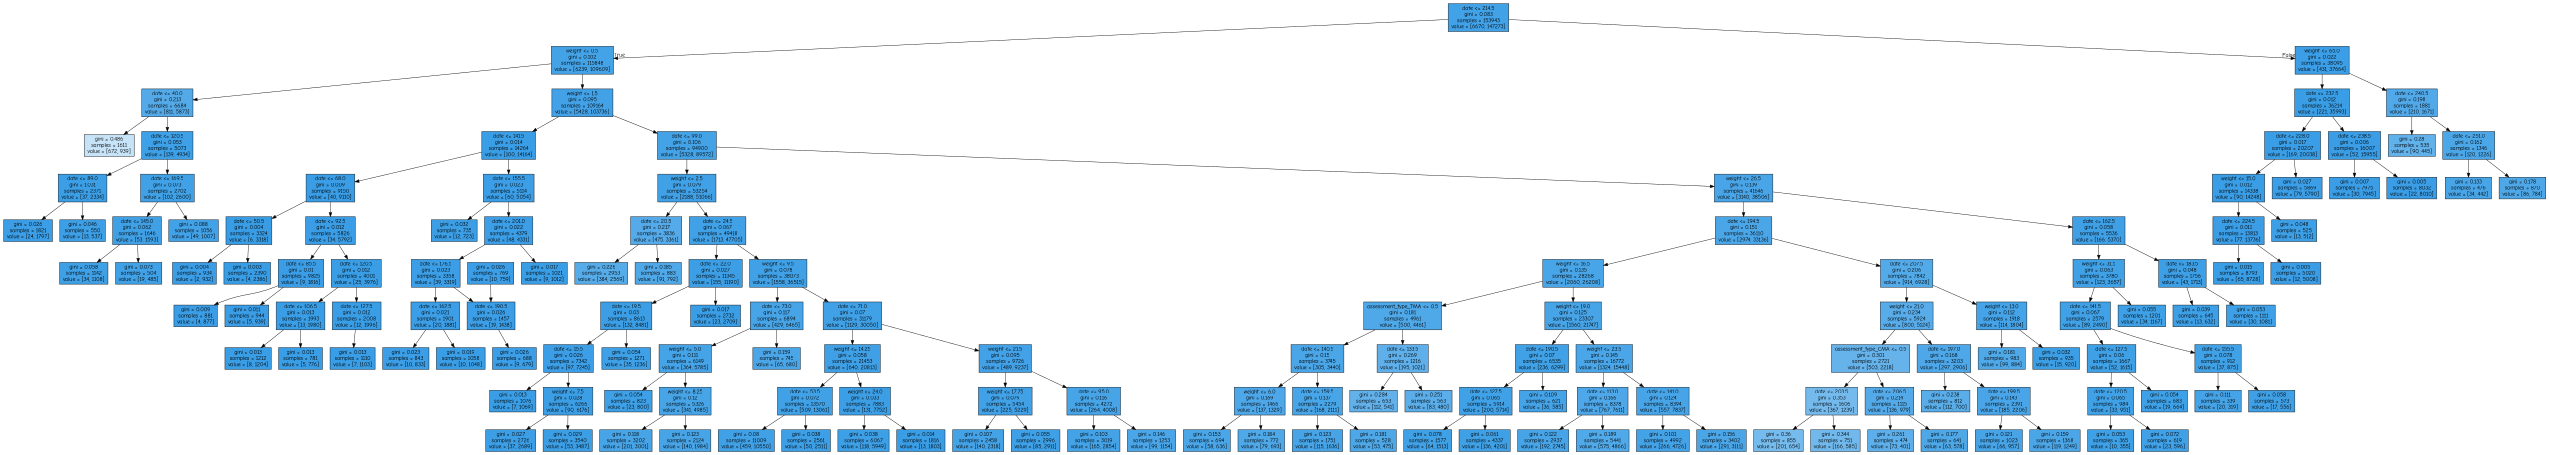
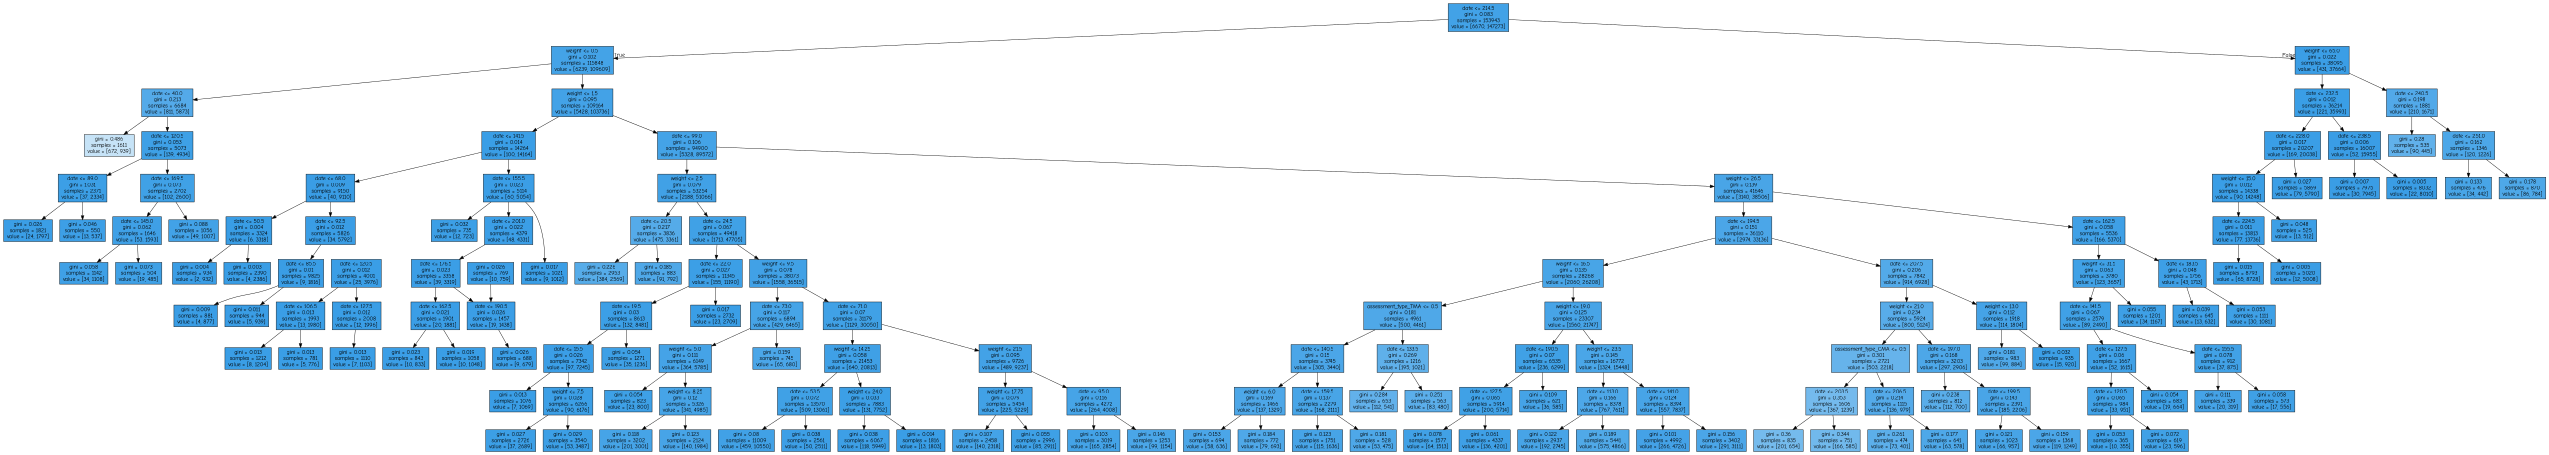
  digraph {
    fontname="Comic Neue"
    node [color=black fillcolor="#399de5fd" fontname="Comic Neue" shape=box style=filled]
    edge [fontname="Comic Neue"]
    n1 [fillcolor="#399de5f3" label="date <= 214.5\ngini = 0.083\nsamples = 153943\nvalue = [6670, 147273]"]
    n2 [fillcolor="#399de5f0" label="weight <= 0.5\ngini = 0.102\nsamples = 115848\nvalue = [6239, 109609]"]
    n3 [fillcolor="#399de5fc" label="weight <= 65.0\ngini = 0.022\nsamples = 38095\nvalue = [431, 37664]"]
    n4 [fillcolor="#399de5dc" label="date <= 40.0\ngini = 0.213\nsamples = 6684\nvalue = [811, 5873]"]
    n5 [fillcolor="#399de5f2" label="weight <= 1.5\ngini = 0.095\nsamples = 109164\nvalue = [5428, 103736]"]
    n6 [label="date <= 232.5\ngini = 0.012\nsamples = 36214\nvalue = [221, 35993]"]
    n7 [fillcolor="#399de5df" label="date <= 240.5\ngini = 0.198\nsamples = 1881\nvalue = [210, 1671]"]
    n8 [fillcolor="#399de549" label="gini = 0.486\nsamples = 1611\nvalue = [672, 939]"]
    n9 [fillcolor="#399de5f8" label="date <= 120.5\ngini = 0.053\nsamples = 5073\nvalue = [139, 4934]"]
    n10 [label="date <= 141.5\ngini = 0.014\nsamples = 14264\nvalue = [100, 14164]"]
    n11 [fillcolor="#399de5f0" label="date <= 99.0\ngini = 0.106\nsamples = 94900\nvalue = [5328, 89572]"]
    n12 [fillcolor="#399de5fb" label="date <= 89.0\ngini = 1.031\nsamples = 2371\nvalue = [37, 2334]"]
    n13 [fillcolor="#399de5f5" label="date <= 169.5\ngini = 0.073\nsamples = 2702\nvalue = [102, 2600]"]
    n14 [fillcolor="#399de5fc" label="gini = 0.026\nsamples = 1821\nvalue = [24, 1797]"]
    n15 [fillcolor="#399de5f9" label="gini = 0.046\nsamples = 550\nvalue = [13, 537]"]
    n16 [fillcolor="#399de5f7" label="date <= 145.0\ngini = 0.062\nsamples = 1646\nvalue = [53, 1593]"]
    n17 [fillcolor="#399de5f3" label="gini = 0.088\nsamples = 1056\nvalue = [49, 1007]"]
    n18 [fillcolor="#399de5f7" label="gini = 0.058\nsamples = 1142\nvalue = [34, 1108]"]
    n19 [fillcolor="#399de5f5" label="gini = 0.073\nsamples = 504\nvalue = [19, 485]"]
    n20 [fillcolor="#399de5fe" label="date <= 68.0\ngini = 0.009\nsamples = 9150\nvalue = [40, 9110]"]
    n21 [fillcolor="#399de5fc" label="date <= 155.5\ngini = 0.023\nsamples = 5114\nvalue = [60, 5054]"]
    n22 [fillcolor="#399de5f4" label="weight <= 2.5\ngini = 0.079\nsamples = 53254\nvalue = [2188, 51066]"]
    n23 [fillcolor="#399de5ea" label="weight <= 26.5\ngini = 0.139\nsamples = 41646\nvalue = [3140, 38506]"]
    n24 [fillcolor="#399de5ff" label="date <= 50.5\ngini = 0.004\nsamples = 3324\nvalue = [6, 3318]"]
    n25 [fillcolor="#399de5fe" label="date <= 92.5\ngini = 0.012\nsamples = 5826\nvalue = [34, 5792]"]
    n26 [fillcolor="#399de5fb" label="gini = 0.032\nsamples = 735\nvalue = [12, 723]"]
    n27 [fillcolor="#399de5fc" label="date <= 201.0\ngini = 0.022\nsamples = 4379\nvalue = [48, 4331]"]
    n28 [fillcolor="#399de5fe" label="gini = 0.004\nsamples = 934\nvalue = [2, 932]"]
    n29 [fillcolor="#399de5ff" label="gini = 0.003\nsamples = 2390\nvalue = [4, 2386]"]
    n30 [fillcolor="#399de5fe" label="date <= 85.5\ngini = 0.01\nsamples = 9825\nvalue = [9, 1816]"]
    n31 [label="date <= 120.5\ngini = 0.012\nsamples = 4001\nvalue = [25, 3976]"]
    n32 [fillcolor="#399de5fe" label="gini = 0.009\nsamples = 881\nvalue = [4, 877]"]
    n33 [fillcolor="#399de5fe" label="gini = 0.011\nsamples = 944\nvalue = [5, 939]"]
    n34 [label="date <= 106.5\ngini = 0.013\nsamples = 1993\nvalue = [13, 1980]"]
    n35 [label="date <= 127.5\ngini = 0.012\nsamples = 2008\nvalue = [12, 1996]"]
    n36 [label="gini = 0.013\nsamples = 1212\nvalue = [8, 1204]"]
    n37 [label="gini = 0.013\nsamples = 781\nvalue = [5, 776]"]
    n38 [label="gini = 0.013\nsamples = 1110\nvalue = [7, 1103]"]
    n39 [fillcolor="#399de5fc" label="date <= 176.5\ngini = 0.023\nsamples = 3358\nvalue = [39, 3319]"]
    n40 [label="gini = 0.017\nsamples = 1021\nvalue = [9, 1012]"]
    n41 [fillcolor="#399de5fc" label="date <= 162.5\ngini = 0.021\nsamples = 1901\nvalue = [20, 1881]"]
    n42 [fillcolor="#399de5fc" label="date <= 190.5\ngini = 0.026\nsamples = 1457\nvalue = [19, 1438]"]
    n43 [fillcolor="#399de5fc" label="gini = 0.023\nsamples = 843\nvalue = [10, 833]"]
    n44 [label="gini = 0.019\nsamples = 1058\nvalue = [10, 1048]"]
    n45 [fillcolor="#399de5fc" label="gini = 0.026\nsamples = 688\nvalue = [9, 679]"]
    n46 [fillcolor="#399de5fc" label="gini = 0.026\nsamples = 769\nvalue = [10, 759]"]
    n47 [fillcolor="#399de5db" label="date <= 20.5\ngini = 0.217\nsamples = 3836\nvalue = [475, 3361]"]
    n48 [fillcolor="#399de5f6" label="date <= 24.5\ngini = 0.067\nsamples = 49418\nvalue = [1713, 47705]"]
    n49 [fillcolor="#399de5e8" label="date <= 194.5\ngini = 0.151\nsamples = 36110\nvalue = [2974, 33136]"]
    n50 [fillcolor="#399de5f7" label="date <= 162.5\ngini = 0.058\nsamples = 5536\nvalue = [166, 5370]"]
    n51 [fillcolor="#399de5d9" label="gini = 0.226\nsamples = 2953\nvalue = [384, 2569]"]
    n52 [fillcolor="#399de5e2" label="gini = 0.185\nsamples = 883\nvalue = [91, 792]"]
    n53 [fillcolor="#399de5fb" label="date <= 22.0\ngini = 0.027\nsamples = 11345\nvalue = [155, 11190]"]
    n54 [fillcolor="#399de5f4" label="weight <= 9.5\ngini = 0.078\nsamples = 38073\nvalue = [1558, 36515]"]
    n55 [fillcolor="#399de5fb" label="date <= 19.5\ngini = 0.03\nsamples = 8613\nvalue = [132, 8481]"]
    n56 [label="gini = 0.017\nsamples = 2732\nvalue = [23, 2709]"]
    n57 [fillcolor="#399de5ee" label="date <= 73.0\ngini = 0.117\nsamples = 6894\nvalue = [429, 6465]"]
    n58 [fillcolor="#399de5f5" label="date <= 71.0\ngini = 0.07\nsamples = 31179\nvalue = [1129, 30050]"]
    n59 [fillcolor="#399de5fc" label="date <= 15.5\ngini = 0.026\nsamples = 7342\nvalue = [97, 7245]"]
    n60 [fillcolor="#399de5f8" label="gini = 0.054\nsamples = 1271\nvalue = [35, 1236]"]
    n61 [label="gini = 0.013\nsamples = 1076\nvalue = [7, 1069]"]
    n62 [fillcolor="#399de5fb" label="weight <= 7.5\ngini = 0.028\nsamples = 6266\nvalue = [90, 6176]"]
    n63 [fillcolor="#399de5fb" label="gini = 0.027\nsamples = 2726\nvalue = [37, 2689]"]
    n64 [fillcolor="#399de5fb" label="gini = 0.029\nsamples = 3540\nvalue = [53, 3487]"]
    n65 [fillcolor="#399de5ef" label="weight <= 5.0\ngini = 0.111\nsamples = 6149\nvalue = [364, 5785]"]
    n66 [fillcolor="#399de5e7" label="gini = 0.159\nsamples = 745\nvalue = [65, 680]"]
    n67 [fillcolor="#399de5f7" label="weight <= 14.25\ngini = 0.058\nsamples = 21453\nvalue = [640, 20813]"]
    n68 [fillcolor="#399de5f2" label="weight <= 21.5\ngini = 0.095\nsamples = 9726\nvalue = [489, 9237]"]
    n69 [fillcolor="#399de5f8" label="gini = 0.054\nsamples = 823\nvalue = [23, 800]"]
    n70 [fillcolor="#399de5ee" label="weight <= 8.25\ngini = 0.12\nsamples = 5326\nvalue = [341, 4985]"]
    n71 [fillcolor="#399de5ee" label="gini = 0.118\nsamples = 3202\nvalue = [201, 3001]"]
    n72 [fillcolor="#399de5ed" label="gini = 0.123\nsamples = 2124\nvalue = [140, 1984]"]
    n73 [fillcolor="#399de5f5" label="date <= 53.5\ngini = 0.072\nsamples = 13570\nvalue = [509, 13061]"]
    n74 [fillcolor="#399de5fb" label="weight <= 24.0\ngini = 0.033\nsamples = 7883\nvalue = [131, 7752]"]
    n75 [fillcolor="#399de5f4" label="weight <= 17.75\ngini = 0.079\nsamples = 5454\nvalue = [225, 5229]"]
    n76 [fillcolor="#399de5ee" label="date <= 95.0\ngini = 0.116\nsamples = 4272\nvalue = [264, 4008]"]
    n77 [fillcolor="#399de5f4" label="gini = 0.08\nsamples = 11009\nvalue = [459, 10550]"]
    n78 [fillcolor="#399de5fa" label="gini = 0.038\nsamples = 2561\nvalue = [50, 2511]"]
    n79 [fillcolor="#399de5fa" label="gini = 0.038\nsamples = 6067\nvalue = [118, 5949]"]
    n80 [label="gini = 0.014\nsamples = 1816\nvalue = [13, 1803]"]
    n81 [fillcolor="#399de5f0" label="gini = 0.107\nsamples = 2458\nvalue = [140, 2318]"]
    n82 [fillcolor="#399de5f8" label="gini = 0.055\nsamples = 2996\nvalue = [85, 2911]"]
    n83 [fillcolor="#399de5f0" label="gini = 0.103\nsamples = 3019\nvalue = [165, 2854]"]
    n84 [fillcolor="#399de5e9" label="gini = 0.146\nsamples = 1253\nvalue = [99, 1154]"]
    n85 [fillcolor="#399de5eb" label="weight <= 16.5\ngini = 0.135\nsamples = 28268\nvalue = [2060, 26208]"]
    n86 [fillcolor="#399de5dd" label="date <= 207.5\ngini = 0.206\nsamples = 7842\nvalue = [914, 6928]"]
    n87 [fillcolor="#399de5f6" label="weight <= 31.5\ngini = 0.063\nsamples = 3780\nvalue = [123, 3657]"]
    n88 [fillcolor="#399de5f9" label="date <= 183.5\ngini = 0.048\nsamples = 1756\nvalue = [43, 1713]"]
    n89 [fillcolor="#399de5e2" label="assessment_type_TMA <= 0.5\ngini = 0.181\nsamples = 4961\nvalue = [500, 4461]"]
    n90 [fillcolor="#399de5ed" label="weight <= 19.0\ngini = 0.125\nsamples = 23307\nvalue = [1560, 21747]"]
    n91 [fillcolor="#399de5d7" label="weight <= 21.0\ngini = 0.234\nsamples = 5924\nvalue = [800, 5124]"]
    n92 [fillcolor="#399de5ef" label="weight <= 13.0\ngini = 0.112\nsamples = 1918\nvalue = [114, 1804]"]
    n93 [fillcolor="#399de5e8" label="date <= 140.5\ngini = 0.15\nsamples = 3745\nvalue = [305, 3440]"]
    n94 [fillcolor="#399de5ce" label="date <= 133.5\ngini = 0.269\nsamples = 1216\nvalue = [195, 1021]"]
    n95 [fillcolor="#399de5f5" label="date <= 190.5\ngini = 0.07\nsamples = 6535\nvalue = [236, 6299]"]
    n96 [fillcolor="#399de5e9" label="weight <= 23.5\ngini = 0.145\nsamples = 16772\nvalue = [1324, 15448]"]
    n97 [fillcolor="#399de5e5" label="weight <= 6.0\ngini = 0.169\nsamples = 1466\nvalue = [137, 1329]"]
    n98 [fillcolor="#399de5eb" label="date <= 159.5\ngini = 0.137\nsamples = 2279\nvalue = [168, 2111]"]
    n99 [fillcolor="#399de5ca" label="gini = 0.284\nsamples = 653\nvalue = [112, 541]"]
    n100 [fillcolor="#399de5d3" label="gini = 0.251\nsamples = 563\nvalue = [83, 480]"]
    n101 [fillcolor="#399de5e8" label="gini = 0.153\nsamples = 694\nvalue = [58, 636]"]
    n102 [fillcolor="#399de5e2" label="gini = 0.184\nsamples = 772\nvalue = [79, 693]"]
    n103 [fillcolor="#399de5ed" label="gini = 0.123\nsamples = 1751\nvalue = [115, 1636]"]
    n104 [fillcolor="#399de5e3" label="gini = 0.181\nsamples = 528\nvalue = [53, 475]"]
    n105 [fillcolor="#399de5f6" label="date <= 127.5\ngini = 0.065\nsamples = 5914\nvalue = [200, 5714]"]
    n106 [fillcolor="#399de5ef" label="gini = 0.109\nsamples = 621\nvalue = [36, 585]"]
    n107 [fillcolor="#399de5e5" label="date <= 113.0\ngini = 0.166\nsamples = 8378\nvalue = [767, 7611]"]
    n108 [fillcolor="#399de5ed" label="date <= 141.0\ngini = 0.124\nsamples = 8394\nvalue = [557, 7837]"]
    n109 [fillcolor="#399de5f4" label="gini = 0.078\nsamples = 1577\nvalue = [64, 1513]"]
    n110 [fillcolor="#399de5f7" label="gini = 0.061\nsamples = 4337\nvalue = [136, 4201]"]
    n111 [fillcolor="#399de5ed" label="gini = 0.122\nsamples = 2937\nvalue = [192, 2745]"]
    n112 [fillcolor="#399de5e1" label="gini = 0.189\nsamples = 5441\nvalue = [575, 4866]"]
    n113 [fillcolor="#399de5f1" label="gini = 0.101\nsamples = 4992\nvalue = [266, 4726]"]
    n114 [fillcolor="#399de5e7" label="gini = 0.156\nsamples = 3402\nvalue = [291, 3111]"]
    n115 [fillcolor="#399de5c5" label="assessment_type_CMA <= 0.5\ngini = 0.301\nsamples = 2721\nvalue = [503, 2218]"]
    n116 [fillcolor="#399de5e5" label="date <= 197.0\ngini = 0.168\nsamples = 3203\nvalue = [297, 2906]"]
    n117 [fillcolor="#399de5e2" label="gini = 0.181\nsamples = 983\nvalue = [99, 884]"]
    n118 [fillcolor="#399de5fb" label="gini = 0.032\nsamples = 935\nvalue = [15, 920]"]
    n119 [fillcolor="#399de5b3" label="date <= 203.5\ngini = 0.353\nsamples = 1606\nvalue = [367, 1239]"]
    n120 [fillcolor="#399de5dc" label="date <= 206.5\ngini = 0.214\nsamples = 1115\nvalue = [136, 979]"]
    n121 [fillcolor="#399de5d6" label="gini = 0.238\nsamples = 812\nvalue = [112, 700]"]
    n122 [fillcolor="#399de5ea" label="date <= 199.5\ngini = 0.143\nsamples = 2391\nvalue = [185, 2206]"]
-   n123 [fillcolor="#399de5b1" label="gini = 0.36\nsamples = 855\nvalue = [201, 654]"]
+   n123 [fillcolor="#399de5b1" label="gini = 0.36\nsamples = 835\nvalue = [201, 654]"]
    n124 [fillcolor="#399de5b7" label="gini = 0.344\nsamples = 751\nvalue = [166, 585]"]
    n125 [fillcolor="#399de5d1" label="gini = 0.261\nsamples = 474\nvalue = [73, 401]"]
    n126 [fillcolor="#399de5e3" label="gini = 0.177\nsamples = 641\nvalue = [63, 578]"]
    n127 [fillcolor="#399de5ed" label="gini = 0.121\nsamples = 1023\nvalue = [66, 957]"]
    n128 [fillcolor="#399de5e7" label="gini = 0.159\nsamples = 1368\nvalue = [119, 1249]"]
    n129 [fillcolor="#399de5f6" label="date <= 141.5\ngini = 0.067\nsamples = 2579\nvalue = [89, 2490]"]
    n130 [fillcolor="#399de5f8" label="gini = 0.055\nsamples = 1201\nvalue = [34, 1167]"]
    n131 [fillcolor="#399de5fa" label="gini = 0.039\nsamples = 645\nvalue = [13, 632]"]
    n132 [fillcolor="#399de5f8" label="gini = 0.053\nsamples = 1111\nvalue = [30, 1081]"]
    n133 [fillcolor="#399de5f7" label="date <= 127.5\ngini = 0.06\nsamples = 1667\nvalue = [52, 1615]"]
    n134 [fillcolor="#399de5f4" label="date <= 155.5\ngini = 0.078\nsamples = 912\nvalue = [37, 875]"]
    n135 [fillcolor="#399de5f6" label="date <= 120.5\ngini = 0.065\nsamples = 984\nvalue = [33, 951]"]
    n136 [fillcolor="#399de5f8" label="gini = 0.054\nsamples = 683\nvalue = [19, 664]"]
    n137 [fillcolor="#399de5ef" label="gini = 0.111\nsamples = 339\nvalue = [20, 319]"]
    n138 [fillcolor="#399de5f7" label="gini = 0.058\nsamples = 573\nvalue = [17, 556]"]
    n139 [fillcolor="#399de5f8" label="gini = 0.053\nsamples = 365\nvalue = [10, 355]"]
    n140 [fillcolor="#399de5f5" label="gini = 0.072\nsamples = 619\nvalue = [23, 596]"]
    n141 [label="date <= 228.0\ngini = 0.017\nsamples = 20207\nvalue = [169, 20038]"]
    n142 [fillcolor="#399de5fe" label="date <= 238.5\ngini = 0.006\nsamples = 16007\nvalue = [52, 15955]"]
    n143 [fillcolor="#399de5cb" label="gini = 0.28\nsamples = 535\nvalue = [90, 445]"]
    n144 [fillcolor="#399de5e6" label="date <= 251.0\ngini = 0.162\nsamples = 1346\nvalue = [120, 1226]"]
    n145 [label="weight <= 15.0\ngini = 0.012\nsamples = 14338\nvalue = [90, 14248]"]
    n146 [fillcolor="#399de5fc" label="gini = 0.027\nsamples = 5869\nvalue = [79, 5790]"]
    n147 [fillcolor="#399de5fe" label="gini = 0.007\nsamples = 7975\nvalue = [30, 7945]"]
    n148 [fillcolor="#399de5fe" label="gini = 0.005\nsamples = 8032\nvalue = [22, 8010]"]
    n149 [fillcolor="#399de5fe" label="date <= 224.5\ngini = 0.011\nsamples = 13813\nvalue = [77, 13736]"]
    n150 [fillcolor="#399de5f9" label="gini = 0.048\nsamples = 525\nvalue = [13, 512]"]
    n151 [label="gini = 0.015\nsamples = 8793\nvalue = [65, 8728]"]
    n152 [fillcolor="#399de5fe" label="gini = 0.005\nsamples = 5020\nvalue = [12, 5008]"]
    n153 [fillcolor="#399de5eb" label="gini = 0.133\nsamples = 476\nvalue = [34, 442]"]
    n154 [fillcolor="#399de5e3" label="gini = 0.178\nsamples = 870\nvalue = [86, 784]"]
    n1 -> n2 [headlabel=True labelangle=45 labeldistance=2.5]
    n1 -> n3 [headlabel=False labelangle=-45 labeldistance=2.5]
    n2 -> n4
    n2 -> n5
    n3 -> n6
    n3 -> n7
    n4 -> n8
    n4 -> n9
    n5 -> n10
    n5 -> n11
    n6 -> n141
    n6 -> n142
    n7 -> n143
    n7 -> n144
    n9 -> n12
    n9 -> n13
    n10 -> n20
    n10 -> n21
    n11 -> n22
    n11 -> n23
    n12 -> n14
    n12 -> n15
    n13 -> n16
    n13 -> n17
    n16 -> n18
    n16 -> n19
    n20 -> n24
    n20 -> n25
    n21 -> n26
    n21 -> n27
    n22 -> n47
    n22 -> n48
    n23 -> n49
    n23 -> n50
    n24 -> n28
    n24 -> n29
    n25 -> n30
-   n25 -> n31
    n27 -> n39
-   n27 -> n40
+   n21 -> n40
    n30 -> n32
    n30 -> n33
    n31 -> n34
    n31 -> n35
    n34 -> n36
    n34 -> n37
    n35 -> n38
    n39 -> n41
    n39 -> n42
    n41 -> n43
    n41 -> n44
    n42 -> n45
    n46 -> n42
    n47 -> n51
    n47 -> n52
    n48 -> n53
    n48 -> n54
    n49 -> n85
    n49 -> n86
    n50 -> n87
    n50 -> n88
    n53 -> n55
    n53 -> n56
    n54 -> n57
    n54 -> n58
    n55 -> n59
    n55 -> n60
    n57 -> n65
    n57 -> n66
    n58 -> n67
    n58 -> n68
    n59 -> n61
    n59 -> n62
    n62 -> n63
    n62 -> n64
    n65 -> n69
    n65 -> n70
    n67 -> n73
    n67 -> n74
    n68 -> n75
    n68 -> n76
    n70 -> n71
    n70 -> n72
    n73 -> n77
    n73 -> n78
    n74 -> n79
    n74 -> n80
    n75 -> n81
    n75 -> n82
    n76 -> n83
    n76 -> n84
    n85 -> n89
    n85 -> n90
    n86 -> n91
    n86 -> n92
    n87 -> n129
    n87 -> n130
    n88 -> n131
    n88 -> n132
    n89 -> n93
    n89 -> n94
    n90 -> n95
    n90 -> n96
    n91 -> n115
    n91 -> n116
    n92 -> n117
    n92 -> n118
    n93 -> n97
    n93 -> n98
    n94 -> n99
    n94 -> n100
    n95 -> n105
    n95 -> n106
    n96 -> n107
    n96 -> n108
    n97 -> n101
    n97 -> n102
    n98 -> n103
    n98 -> n104
    n105 -> n109
    n105 -> n110
    n107 -> n111
    n107 -> n112
    n108 -> n113
    n108 -> n114
    n115 -> n119
    n115 -> n120
    n116 -> n121
    n116 -> n122
    n119 -> n123
    n119 -> n124
    n120 -> n125
    n120 -> n126
    n122 -> n127
    n122 -> n128
    n129 -> n133
    n129 -> n134
    n133 -> n135
    n133 -> n136
    n134 -> n137
    n134 -> n138
    n135 -> n139
    n135 -> n140
    n141 -> n145
    n141 -> n146
    n142 -> n147
    n142 -> n148
    n144 -> n153
    n144 -> n154
    n145 -> n149
    n145 -> n150
    n149 -> n151
    n149 -> n152
  }
